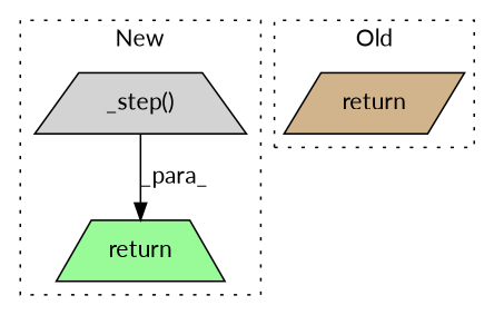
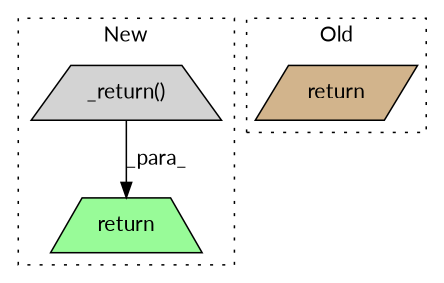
  digraph {
    fontname=Lato
    node [a=93 l=7 shape=trapezium style=filled fontname=Lato]
-   n1 [a=75 l="11,1" label="_step()" s="1172,1224" fillcolor=lightgrey]
+   n1 [a=75 l="11,1" label="_return()" s="1172,1224" fillcolor=lightgrey]
    n2 [label=return s=1165 fillcolor=palegreen]
    n3 [label=return s=1124 shape=parallelogram fillcolor=tan]
    subgraph cluster_1 {
      label=New
      style=dotted
      n1
      n2
    }
    subgraph cluster_2 {
      label=Old
      style=dotted
      n3
    }
    n1 -> n2 [label=_para_ fontname=Lato]
  }
